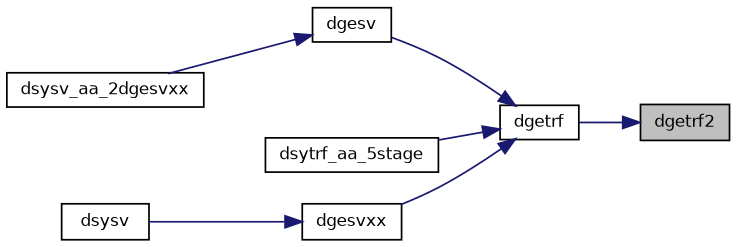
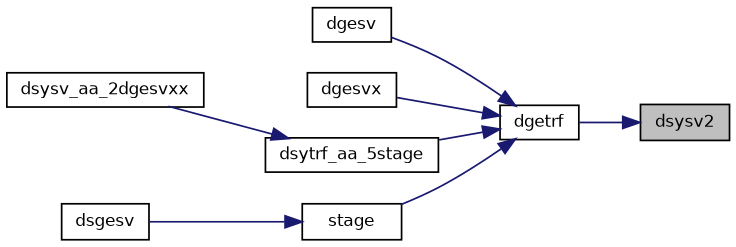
  digraph {
    rankdir=RL
    node [color=black fillcolor=white fontname=Helvetica fontsize=10 shape=record style=filled]
    edge [color=midnightblue dir=back fontname=Helvetica fontsize=10 labelfontname=Helvetica labelfontsize=10 style=solid]
-   n1 [fillcolor=grey75 fontcolor=black height=0.2 label=dgetrf2 width=0.4]
+   n1 [fillcolor=grey75 fontcolor=black height=0.2 label=dsysv2 width=0.4]
    n2 [height=0.2 label=dgetrf width=0.4]
    n3 [height=0.2 label=dgesv width=0.4]
-   n5 [height=0.2 label=dgesvxx width=0.4]
+   n4 [height=0.2 label=dgesvx width=0.4]
+   n5 [height=0.2 label=stage width=0.4]
    n6 [height=0.2 label=dsytrf_aa_5stage width=0.4]
-   n7 [height=0.2 label=dsysv width=0.4]
+   n7 [height=0.2 label=dsgesv width=0.4]
    n8 [height=0.2 label=dsysv_aa_2dgesvxx width=0.4]
    n1 -> n2
    n2 -> n3
+   n2 -> n4
    n2 -> n5
    n2 -> n6
    n5 -> n7
-   n3 -> n8
+   n6 -> n8
  }
